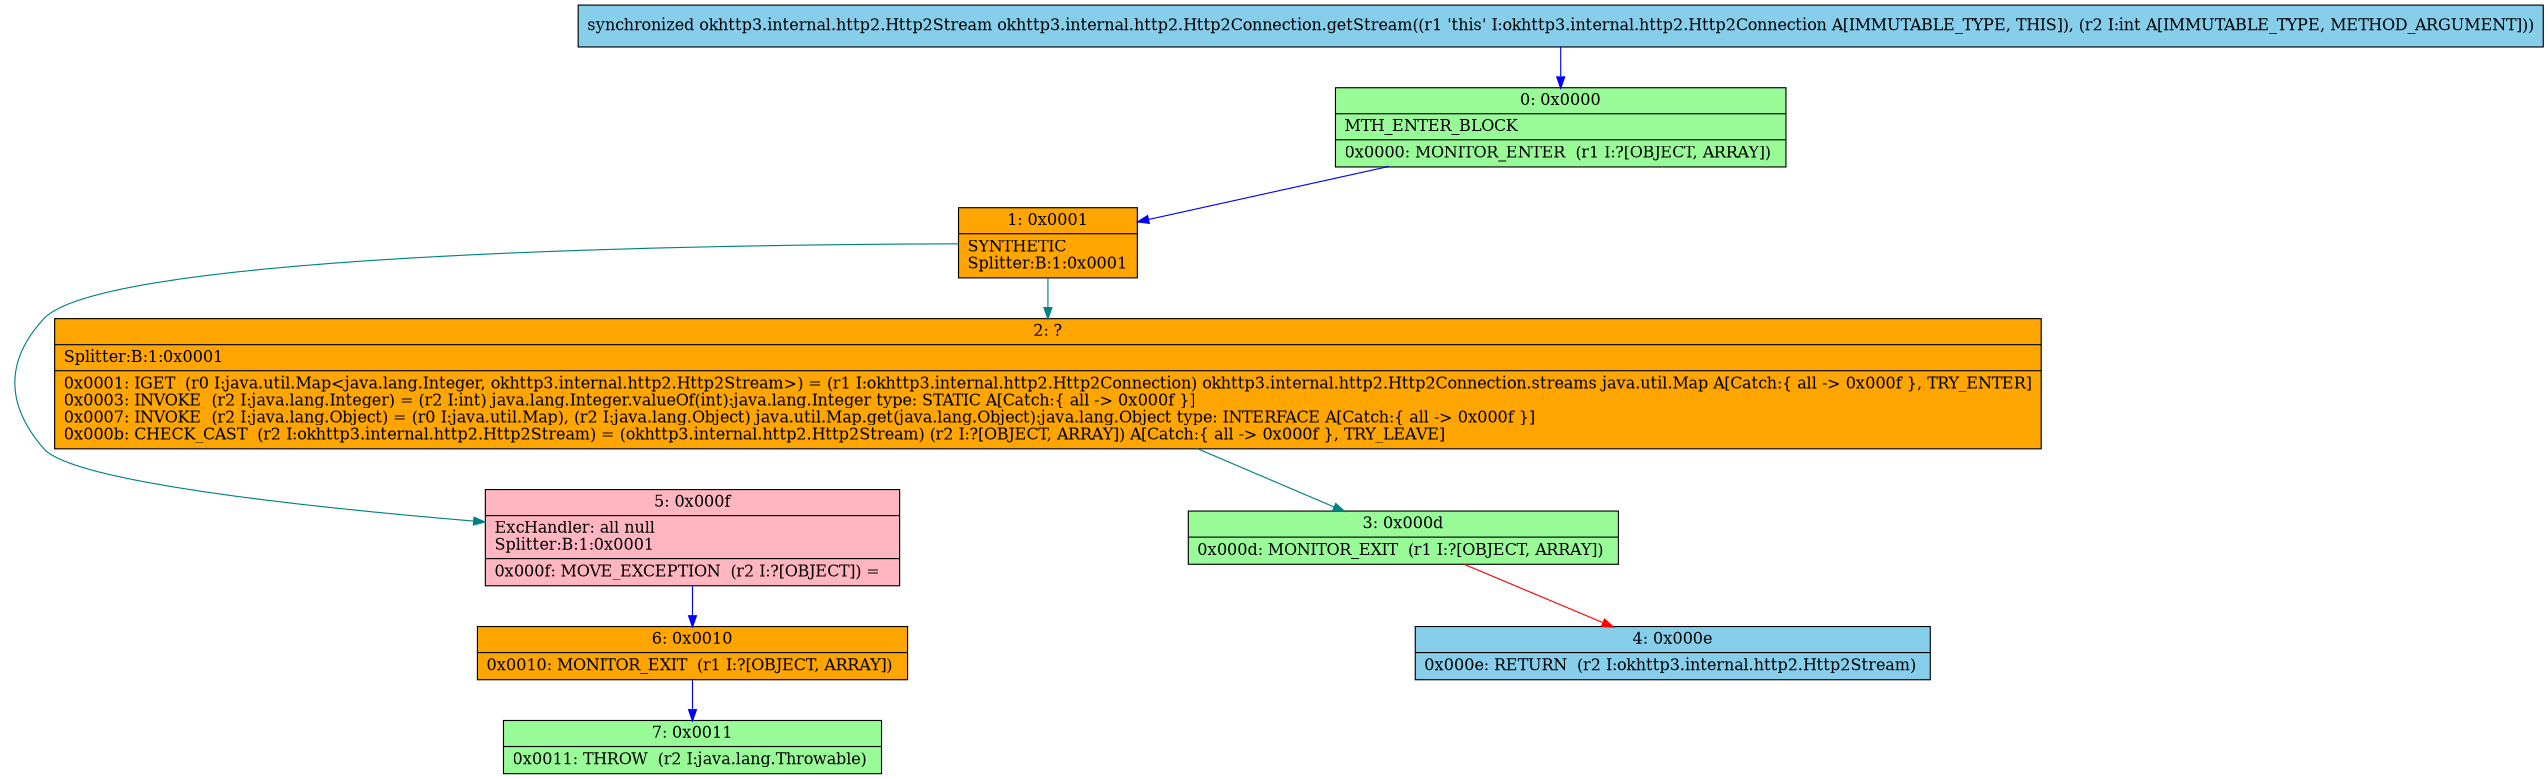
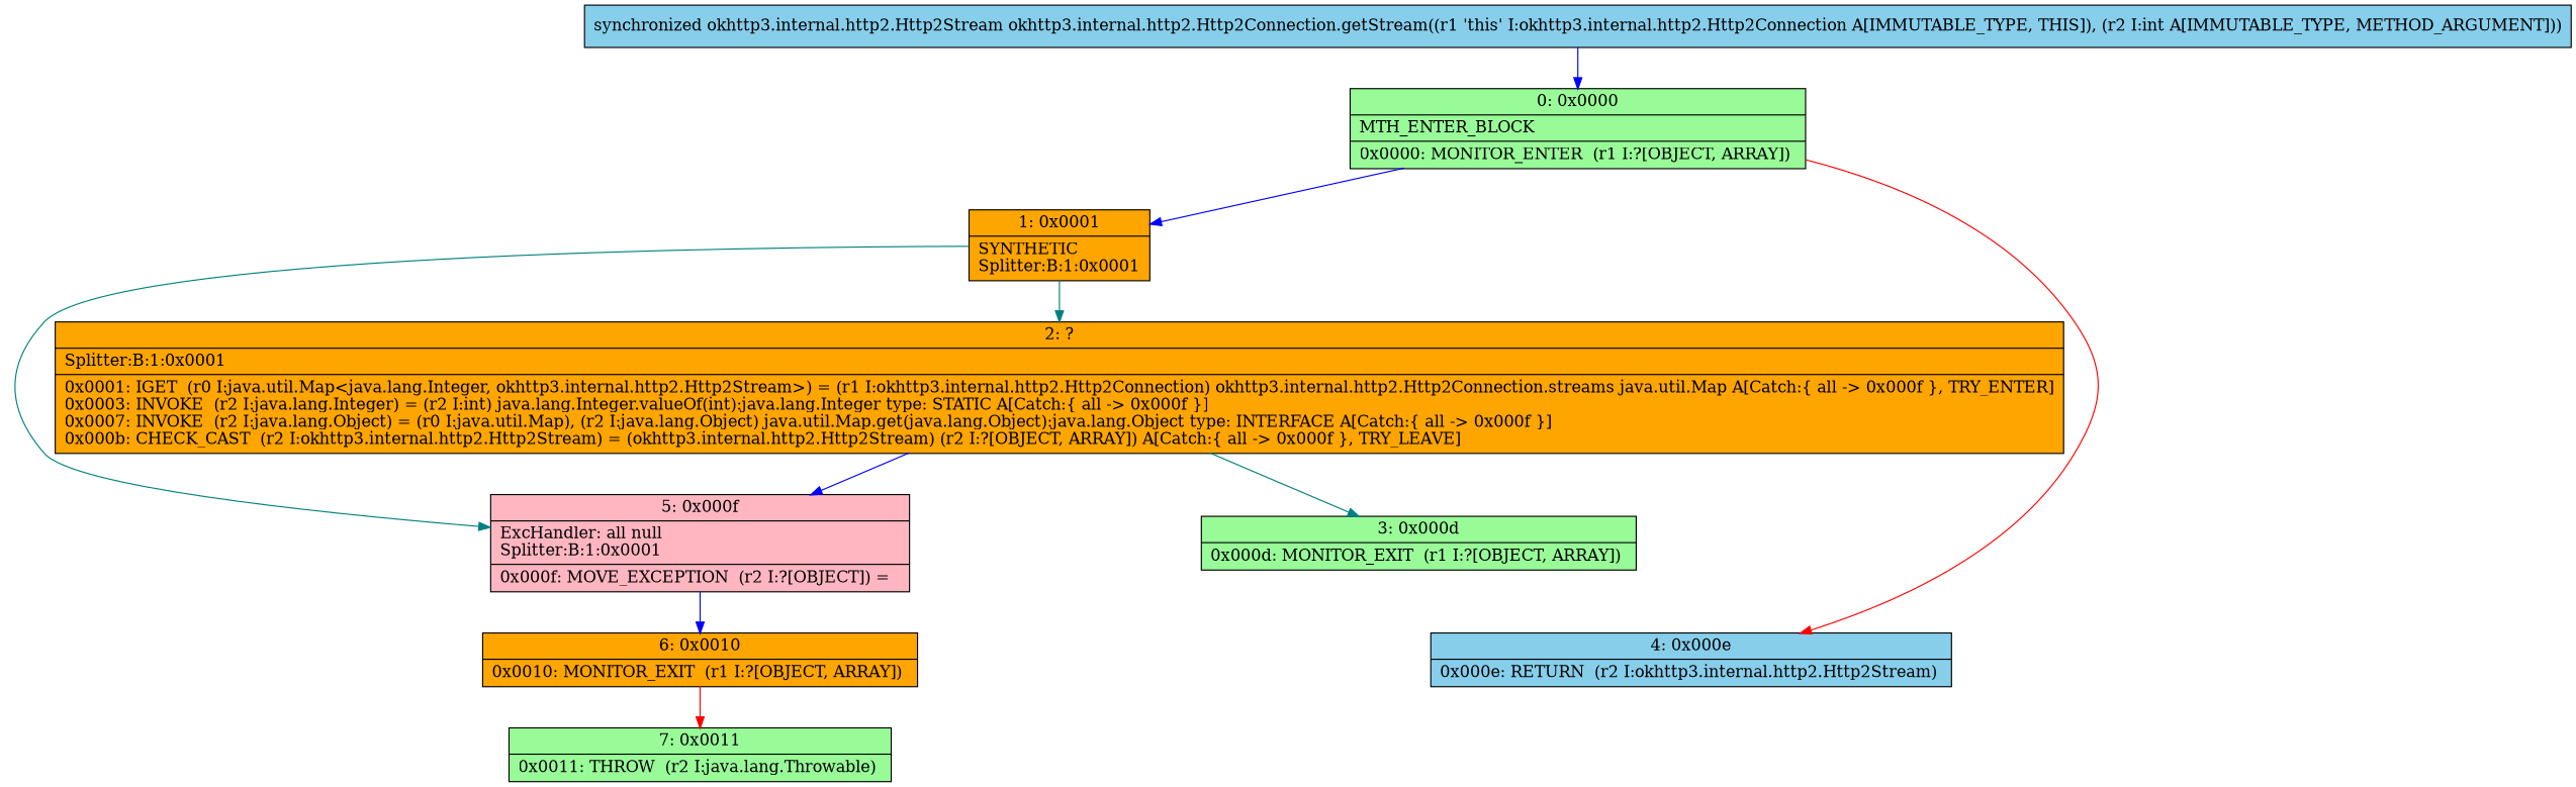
  digraph {
    node [fillcolor=palegreen shape=record style=filled]
    edge [color=blue]
    n1 [label="{0\:\ 0x0000|MTH_ENTER_BLOCK\l|0x0000: MONITOR_ENTER  (r1 I:?[OBJECT, ARRAY]) \l}"]
    n2 [fillcolor=orange label="{1\:\ 0x0001|SYNTHETIC\lSplitter:B:1:0x0001\l}"]
    n3 [fillcolor=orange label="{2\:\ ?|Splitter:B:1:0x0001\l|0x0001: IGET  (r0 I:java.util.Map\<java.lang.Integer, okhttp3.internal.http2.Http2Stream\>) = (r1 I:okhttp3.internal.http2.Http2Connection) okhttp3.internal.http2.Http2Connection.streams java.util.Map A[Catch:\{ all \-\> 0x000f \}, TRY_ENTER]\l0x0003: INVOKE  (r2 I:java.lang.Integer) = (r2 I:int) java.lang.Integer.valueOf(int):java.lang.Integer type: STATIC A[Catch:\{ all \-\> 0x000f \}]\l0x0007: INVOKE  (r2 I:java.lang.Object) = (r0 I:java.util.Map), (r2 I:java.lang.Object) java.util.Map.get(java.lang.Object):java.lang.Object type: INTERFACE A[Catch:\{ all \-\> 0x000f \}]\l0x000b: CHECK_CAST  (r2 I:okhttp3.internal.http2.Http2Stream) = (okhttp3.internal.http2.Http2Stream) (r2 I:?[OBJECT, ARRAY]) A[Catch:\{ all \-\> 0x000f \}, TRY_LEAVE]\l}"]
    n4 [fillcolor=lightpink label="{5\:\ 0x000f|ExcHandler: all null\lSplitter:B:1:0x0001\l|0x000f: MOVE_EXCEPTION  (r2 I:?[OBJECT]) =  \l}"]
    n5 [label="{3\:\ 0x000d|0x000d: MONITOR_EXIT  (r1 I:?[OBJECT, ARRAY]) \l}"]
    n6 [fillcolor=orange label="{6\:\ 0x0010|0x0010: MONITOR_EXIT  (r1 I:?[OBJECT, ARRAY]) \l}"]
    n7 [fillcolor=skyblue label="{4\:\ 0x000e|0x000e: RETURN  (r2 I:okhttp3.internal.http2.Http2Stream) \l}"]
    n8 [label="{7\:\ 0x0011|0x0011: THROW  (r2 I:java.lang.Throwable) \l}"]
    n9 [fillcolor=skyblue label="{synchronized okhttp3.internal.http2.Http2Stream okhttp3.internal.http2.Http2Connection.getStream((r1 'this' I:okhttp3.internal.http2.Http2Connection A[IMMUTABLE_TYPE, THIS]), (r2 I:int A[IMMUTABLE_TYPE, METHOD_ARGUMENT])) }"]
    n1 -> n2
    n2 -> n3 [color=teal]
    n2 -> n4 [color=teal]
+   n3 -> n4
    n3 -> n5 [color=teal]
    n4 -> n6
-   n5 -> n7 [color=red]
-   n6 -> n8
+   n1 -> n7 [color=red]
+   n6 -> n8 [color=red]
    n9 -> n1
  }
